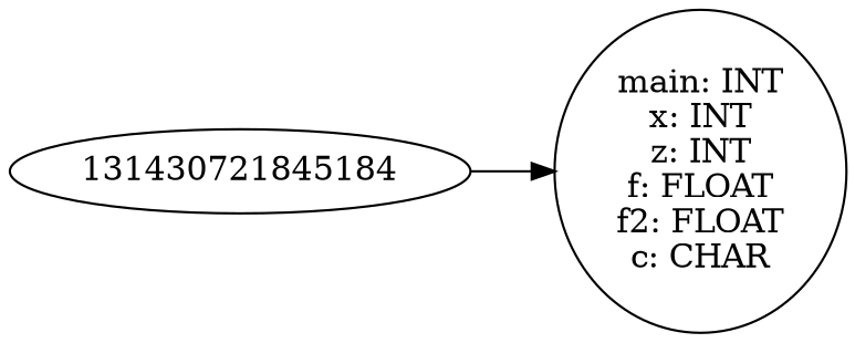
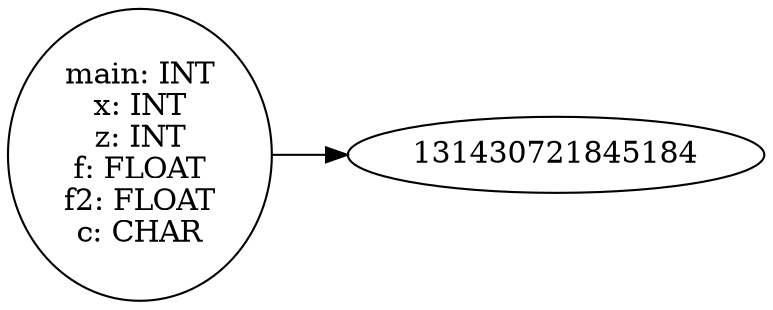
  digraph {
    rankdir=LR
    n1 [label="main: INT\nx: INT\nz: INT\nf: FLOAT\nf2: FLOAT\nc: CHAR"]
    131430721845184
-   131430721845184 -> n1
+   n1 -> 131430721845184
  }
